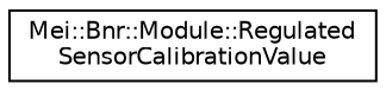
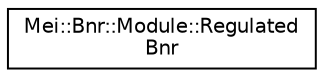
  digraph {
    rankdir=LR
-   n1 [color=black fillcolor=white fontname=Helvetica fontsize=10 height=0.2 label="Mei::Bnr::Module::Regulated\lSensorCalibrationValue" shape=record style=filled width=0.4]
+   n1 [color=black fillcolor=white fontname=Helvetica fontsize=10 height=0.2 label="Mei::Bnr::Module::Regulated\lBnr" shape=record style=filled width=0.4]
  }
